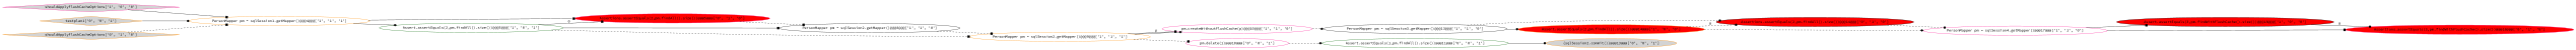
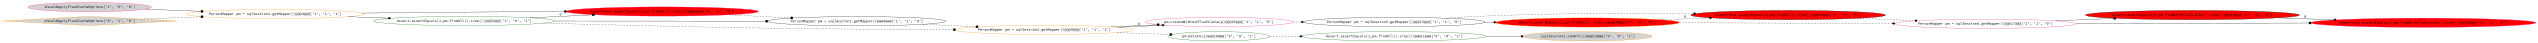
  digraph {
    fontname="Source Code Pro"
    rankdir=LR
    node [color=darkorange fillcolor=white fontname="Source Code Pro" shape=ellipse style=filled]
    edge [arrowhead=box fontname="Source Code Pro" style=solid]
    n1 [label="PersonMapper pm = sqlSession1.getMapper()@@@4@@@['1', '1', '1']"]
    n2 [color=deeppink fillcolor=red label="Assertions.assertEquals(2,pm.findAll().size())@@@5@@@['0', '1', '0']"]
    n3 [color=darkgreen label="Assert.assertEquals(2,pm.findAll().size())@@@5@@@['1', '0', '1']"]
    n4 [color=black label="PersonMapper pm = sqlSession2.getMapper()@@@8@@@['1', '1', '0']"]
    n5 [label="PersonMapper pm = sqlSession2.getMapper()@@@9@@@['1', '1', '1']"]
    n6 [color=black fillcolor=red label="Assertions.assertEquals(2,pm.findAll().size())@@@14@@@['0', '1', '0']"]
    n7 [color=deeppink label="PersonMapper pm = sqlSession4.getMapper()@@@17@@@['1', '1', '0']"]
    n8 [color=black fillcolor=red label="Assert.assertEquals(3,pm.findWithFlushCache().size())@@@18@@@['1', '0', '0']"]
    n9 [color=deeppink fillcolor=red label="Assertions.assertEquals(3,pm.findWithFlushCache().size())@@@18@@@['0', '1', '0']"]
    n10 [color=black label="PersonMapper pm = sqlSession3.getMapper()@@@13@@@['1', '1', '0']"]
    n11 [fillcolor=red label="Assert.assertEquals(2,pm.findAll().size())@@@14@@@['1', '0', '0']"]
-   n12 [color=deeppink fillcolor=lightgray label="shouldApplyFlushCacheOptions['1', '0', '0']" shape=diamond]
+   n12 [color=deeppink fillcolor=lightgray label="shouldApplyFlushCacheOptions['1', '0', '0']"]
    n13 [color=darkgreen label="Assert.assertEquals(1,pm.findAll().size())@@@11@@@['0', '0', '1']"]
    n14 [fillcolor=lightgray label="{sqlSession2.commit()}@@@13@@@['0', '0', '1']"]
    n15 [color=deeppink label="pm.createWithoutFlushCache(p)@@@10@@@['1', '1', '0']"]
-   n16 [fillcolor=lightgray label="testplan1['0', '0', '1']" shape=diamond]
-   n17 [color=deeppink label="pm.delete(1)@@@10@@@['0', '0', '1']"]
+   n17 [color=darkgreen label="pm.delete(1)@@@10@@@['0', '0', '1']"]
    n18 [fillcolor=lightgray label="shouldApplyFlushCacheOptions['0', '1', '0']" shape=diamond]
    n1 -> n2
    n1 -> n3 [arrowhead=diamond]
    n2 -> n4 [style=dashed]
    n3 -> n2 [label=0]
    n3 -> n4
    n3 -> n5 [style=dashed]
    n4 -> n5 [style=dashed]
    n5 -> n15 [label=p]
    n5 -> n15 [arrowhead=diamond]
    n5 -> n17 [style=dashed]
    n6 -> n7 [arrowhead=dot style=dashed]
    n7 -> n8
    n7 -> n9
    n8 -> n9 [arrowhead=dot label=0]
    n10 -> n6 [arrowhead=dot style=dashed]
    n10 -> n11 [arrowhead=dot]
    n11 -> n6 [arrowhead=dot label=0 style=dashed]
    n11 -> n7 [arrowhead=diamond style=dashed]
    n12 -> n1
    n13 -> n14 [arrowhead=dot]
    n15 -> n10 [arrowhead=diamond style=dashed]
-   n16 -> n1 [arrowhead=dot]
    n17 -> n13 [arrowhead=diamond style=dashed]
    n18 -> n1 [style=dashed]
  }
